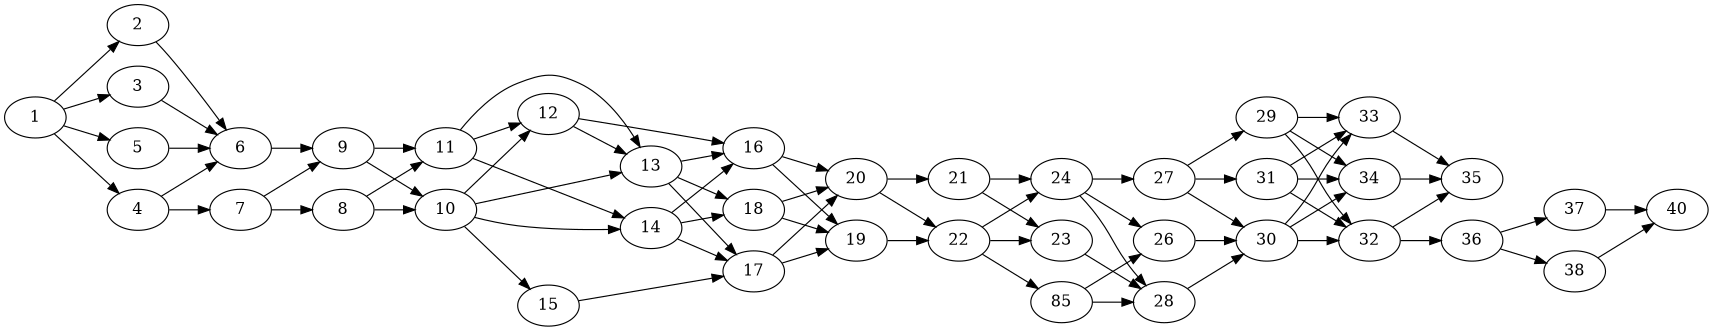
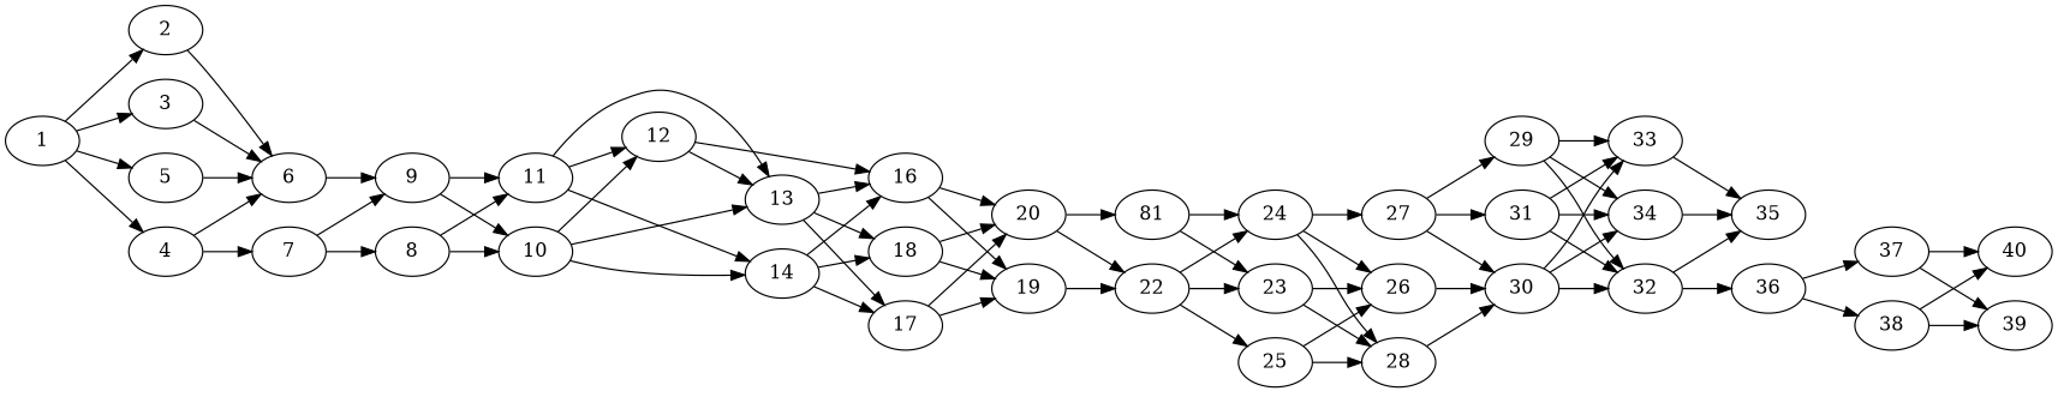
  digraph {
    rankdir=LR
    node [alpha=0.09]
    1 [expect_size=50273280]
    2 [expect_size=31915008]
    3 [alpha=0.16 expect_size=45043712]
    4 [alpha=0.07 expect_size=39439360]
    5 [alpha=0.10 expect_size=47912960]
    6 [alpha=0.16 expect_size=5460992]
    7 [alpha=0.14 expect_size=26483712]
    9 [alpha=0.14 expect_size=34249728]
    8 [alpha=0.02 expect_size=9755648]
    10 [alpha=0.01 expect_size=19204096]
    11 [alpha=0.07 expect_size=29205504]
    12 [expect_size=49697792]
    13 [alpha=0.03 expect_size=23103488]
    14 [alpha=0.05 expect_size=13654016]
-   15 [alpha=0.08 expect_size=30004224]
    16 [alpha=0.07 expect_size=7451648]
    17 [alpha=0.15 expect_size=44968960]
    18 [alpha=0.12 expect_size=31942656]
    19 [alpha=0.01 expect_size=37715968]
    20 [alpha=0.17 expect_size=23535616]
    22 [alpha=0.18 expect_size=41818112]
-   21 [alpha=0.12 expect_size=25159680]
+   21 [alpha=0.12 expect_size=25159680 label=81]
    23 [alpha=0.00 expect_size=14910464]
    24 [alpha=0.18 expect_size=22205440]
-   25 [alpha=0.13 expect_size=35153920 label=85]
+   25 [alpha=0.13 expect_size=35153920]
    26 [expect_size=6211584]
    28 [alpha=0.20 expect_size=10648576]
    27 [alpha=0.13 expect_size=23252992]
    30 [alpha=0.03 expect_size=41989120]
    29 [alpha=0.19 expect_size=39034880]
    31 [alpha=0.18 expect_size=34611200]
    32 [alpha=0.12 expect_size=14745600]
    33 [alpha=0.13 expect_size=9065472]
    34 [alpha=0.18 expect_size=10185728]
    35 [alpha=0.13 expect_size=52303872]
    36 [alpha=0.10 expect_size=36533248]
    38 [alpha=0.07 expect_size=41967616]
    37 [alpha=0.03 expect_size=10278912]
+   39 [alpha=0.05 expect_size=41741312]
    40 [alpha=0.11 expect_size=38607872]
    1 -> 2
    1 -> 3
    1 -> 4
    1 -> 5
    2 -> 6
    3 -> 6
    4 -> 6
    4 -> 7
    5 -> 6
    6 -> 9
    7 -> 9
    7 -> 8
    9 -> 10
    9 -> 11
    8 -> 10
    8 -> 11
    10 -> 12
    10 -> 13
    10 -> 14
-   10 -> 15
    11 -> 12
    11 -> 13
    11 -> 14
    12 -> 13
    12 -> 16
    13 -> 16
    13 -> 17
    13 -> 18
    14 -> 16
    14 -> 17
    14 -> 18
-   15 -> 17
    16 -> 19
    16 -> 20
    17 -> 19
    17 -> 20
    18 -> 19
    18 -> 20
    19 -> 22
    20 -> 22
    20 -> 21
    22 -> 23
    22 -> 24
    22 -> 25
    21 -> 23
    21 -> 24
+   23 -> 26
    23 -> 28
    24 -> 26
    24 -> 28
    24 -> 27
    25 -> 26
    25 -> 28
    26 -> 30
    28 -> 30
    27 -> 30
    27 -> 29
    27 -> 31
    30 -> 32
    30 -> 33
    30 -> 34
    29 -> 32
    29 -> 33
    29 -> 34
    31 -> 32
    31 -> 33
    31 -> 34
    32 -> 35
    32 -> 36
    33 -> 35
    34 -> 35
    36 -> 38
    36 -> 37
+   38 -> 39
    38 -> 40
+   37 -> 39
    37 -> 40
  }
